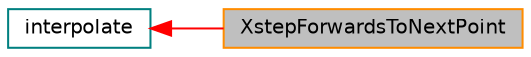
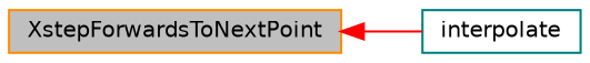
  digraph {
    rankdir=LR
    node [fontname=Helvetica fontsize=10 shape=record]
    n1 [color=darkorange fillcolor=grey75 fontcolor=black height=0.2 label=XstepForwardsToNextPoint style=filled width=0.4]
    n2 [color=teal height=0.2 label=interpolate width=0.4]
-   n2 -> n1 [color=red dir=back fontname=Helvetica fontsize=10 labelfontname=Helvetica labelfontsize=10 style=solid]
+   n1 -> n2 [color=red dir=back fontname=Helvetica fontsize=10 labelfontname=Helvetica labelfontsize=10 style=solid]
  }
